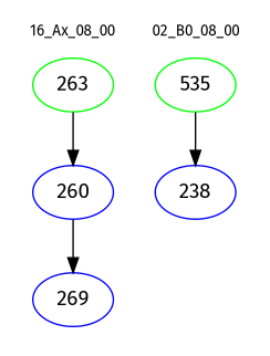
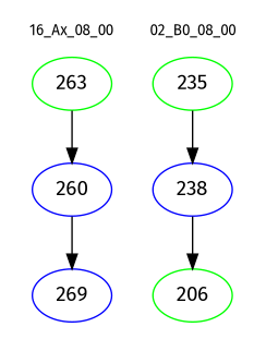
  digraph {
    fontname="Fira Sans"
    node [color=green fontname="Fira Sans"]
    edge [color=black fontname="Fira Sans"]
    n1 [label=263]
    n2 [color=blue label=260]
    n3 [color=blue label=269]
-   n4 [label=535]
+   n4 [label=235]
    n5 [color=blue label=238]
+   n6 [label=206]
    subgraph cluster_1 {
      color=white
      fontsize=10
      label="16_Ax_08_00"
      n1
      n2
      n3
    }
    subgraph cluster_2 {
      color=white
      fontsize=10
      label="02_B0_08_00"
      n4
      n5
+     n6
    }
    n1 -> n2
    n2 -> n3
    n4 -> n5
+   n5 -> n6
  }
